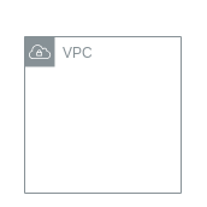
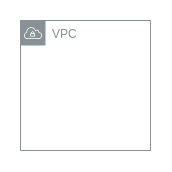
  <mxCell id="0" />
  <mxCell id="1" parent="0" />
- <mxCell id="2" value="VPC" style="sketch=0;outlineConnect=0;gradientColor=none;html=1;whiteSpace=wrap;fontSize=12;fontStyle=0;shape=mxgraph.aws4.group;grIcon=mxgraph.aws4.group_vpc;strokeColor=#879196;fillColor=none;verticalAlign=top;align=left;spacingLeft=30;fontColor=#879196;dashed=0;" vertex="1" parent="1"><mxGeometry x="20" y="30" width="130" height="130" as="geometry" /></mxCell>
+ <mxCell id="2" value="VPC" style="sketch=0;outlineConnect=0;gradientColor=none;html=1;whiteSpace=wrap;fontSize=12;fontStyle=0;shape=mxgraph.aws4.group;grIcon=mxgraph.aws4.group_vpc;strokeColor=#879196;fillColor=none;verticalAlign=top;align=left;spacingLeft=30;fontColor=#879196;dashed=0;" vertex="1" parent="1"><mxGeometry x="20" y="20" width="130" height="130" as="geometry" /></mxCell>
